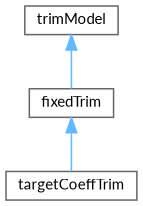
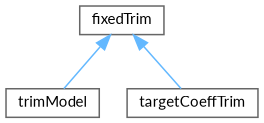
  digraph {
    fontname=Lato
    rankdir=TB
    node [color=grey40 fillcolor=white fontname=Lato fontsize=10 shape=box style=filled]
    edge [color=steelblue1 dir=back fontname=Lato fontsize=10 labelfontname=Helvetica labelfontsize=10 style=solid]
    n1 [height=0.2 label=trimModel width=0.4]
    n2 [height=0.2 label=fixedTrim width=0.4]
    n3 [height=0.2 label=targetCoeffTrim width=0.4]
-   n1 -> n2
+   n2 -> n1
    n2 -> n3
  }
